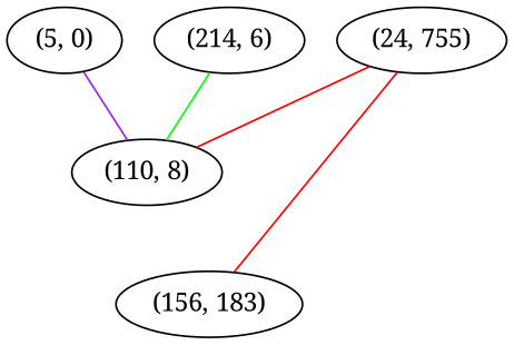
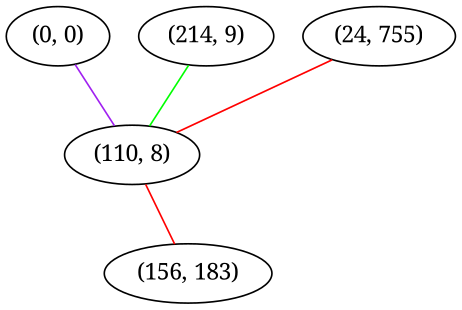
  graph {
    fontname="Noto Serif"
    node [fontname="Noto Serif"]
    edge [color=red fontname="Noto Serif" weight=1]
    n1 [label="(24, 755)"]
    "(110, 8)"
    "(156, 183)"
-   "(0, 0)" [label="(5, 0)"]
-   "(214, 9)" [label="(214, 6)"]
+   "(0, 0)"
+   "(214, 9)"
    n1 -- "(110, 8)"
-   n1 -- "(156, 183)"
+   "(110, 8)" -- "(156, 183)"
    "(0, 0)" -- "(110, 8)" [color=purple weight=4]
    "(214, 9)" -- "(110, 8)" [color=green weight=2]
  }
